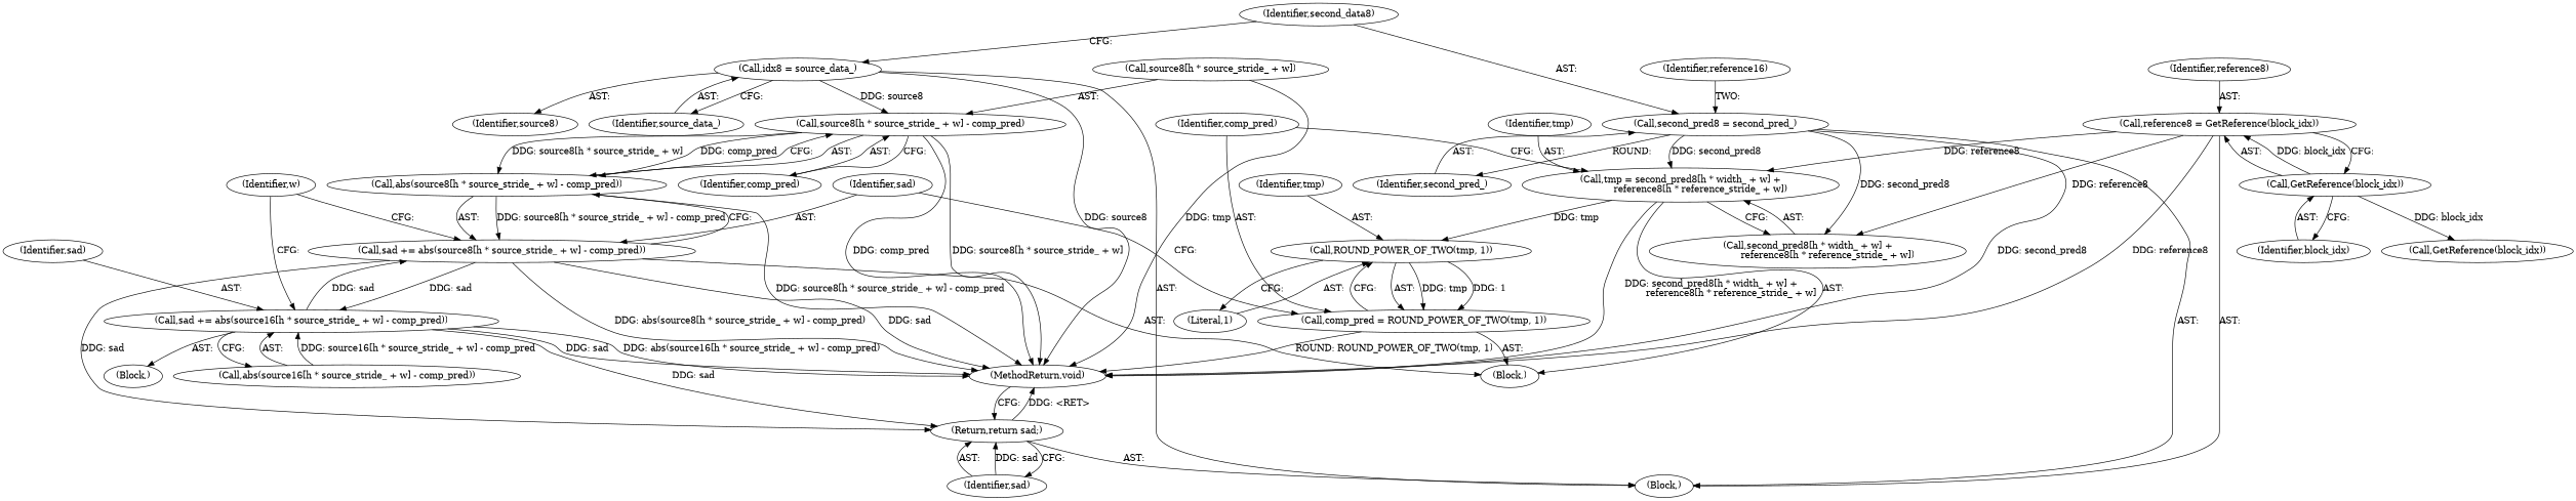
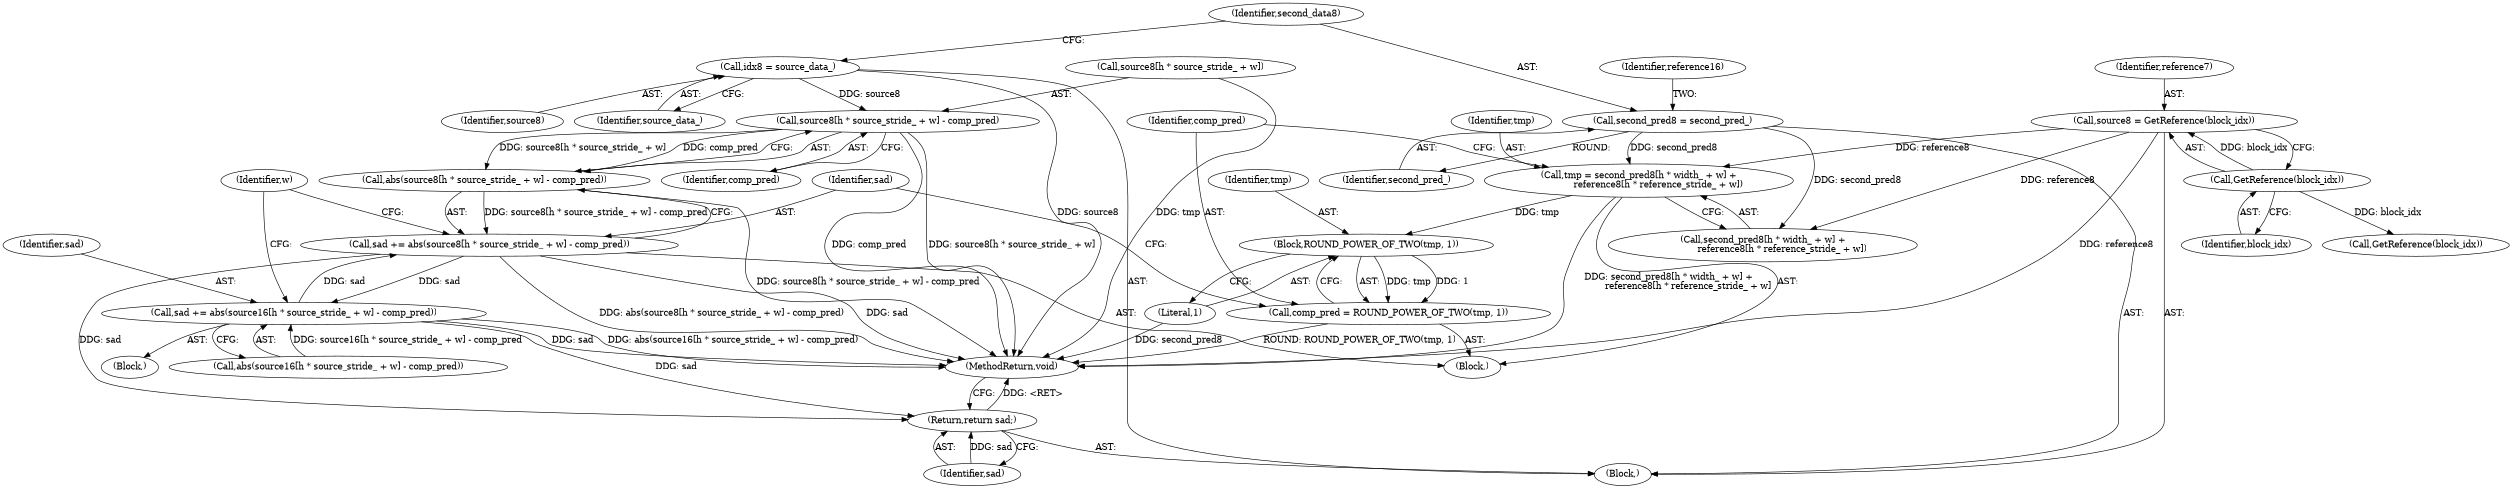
  digraph {
    n1 [label="(Call,source8[h * source_stride_ + w] - comp_pred)"]
    n2 [label="(Call,abs(source8[h * source_stride_ + w] - comp_pred))"]
    n3 [label="(MethodReturn,void)"]
    n4 [label="(Identifier,comp_pred)"]
    n5 [label="(Call,sad += abs(source8[h * source_stride_ + w] - comp_pred))"]
    n6 [label="(Return,return sad;)"]
    n7 [label="(Call,idx8 = source_data_)"]
    n8 [label="(Identifier,source_data_)"]
    n9 [label="(Block,)"]
    n10 [label="(Call,comp_pred = ROUND_POWER_OF_TWO(tmp, 1))"]
-   n11 [label="(Call,ROUND_POWER_OF_TWO(tmp, 1))"]
+   n11 [label="(Block,ROUND_POWER_OF_TWO(tmp, 1))"]
    n12 [label="(Block,)"]
    n13 [label="(Literal,1)"]
    n14 [label="(Call,tmp = second_pred8[h * width_ + w] +\n              reference8[h * reference_stride_ + w])"]
    n15 [label="(Call,second_pred8[h * width_ + w] +\n              reference8[h * reference_stride_ + w])"]
    n16 [label="(Call,second_pred8 = second_pred_)"]
    n17 [label="(Identifier,second_pred_)"]
-   n18 [label="(Call,reference8 = GetReference(block_idx))"]
+   n18 [label="(Call,source8 = GetReference(block_idx))"]
    n19 [label="(Call,GetReference(block_idx))"]
    n20 [label="(Call,GetReference(block_idx))"]
    n21 [label="(Identifier,block_idx)"]
    n22 [label="(Call,sad += abs(source16[h * source_stride_ + w] - comp_pred))"]
    n23 [label="(Call,abs(source16[h * source_stride_ + w] - comp_pred))"]
    n24 [label="(Block,)"]
    n25 [label="(Identifier,sad)"]
    n26 [label="(Identifier,source8)"]
-   n27 [label="(Identifier,reference8)"]
+   n27 [label="(Identifier,reference7)"]
    n28 [label="(Identifier,sad)"]
    n29 [label="(Identifier,comp_pred)"]
    n30 [label="(Identifier,sad)"]
    n31 [label="(Identifier,tmp)"]
    n32 [label="(Identifier,reference16)"]
    n33 [label="(Identifier,tmp)"]
    n34 [label="(Call,source8[h * source_stride_ + w])"]
    n35 [label="(Identifier,w)"]
    n36 [label="(Identifier,second_data8)"]
    n1 -> n2 [label="AST: "]
    n1 -> n2 [label="DDG: source8[h * source_stride_ + w]"]
    n1 -> n2 [label="DDG: comp_pred"]
    n1 -> n3 [label="DDG: comp_pred"]
    n1 -> n3 [label="DDG: source8[h * source_stride_ + w]"]
    n1 -> n4 [label="CFG: "]
    n2 -> n1 [label="CFG: "]
    n2 -> n3 [label="DDG: source8[h * source_stride_ + w] - comp_pred"]
    n2 -> n5 [label="AST: "]
    n2 -> n5 [label="DDG: source8[h * source_stride_ + w] - comp_pred"]
    n3 -> n6 [label="CFG: "]
    n4 -> n1 [label="AST: "]
    n5 -> n2 [label="CFG: "]
    n5 -> n3 [label="DDG: abs(source8[h * source_stride_ + w] - comp_pred)"]
    n5 -> n3 [label="DDG: sad"]
    n5 -> n6 [label="DDG: sad"]
    n5 -> n12 [label="AST: "]
    n5 -> n22 [label="DDG: sad"]
    n6 -> n3 [label="DDG: <RET>"]
    n6 -> n9 [label="AST: "]
    n6 -> n25 [label="CFG: "]
    n7 -> n1 [label="DDG: source8"]
    n7 -> n3 [label="DDG: source8"]
    n7 -> n8 [label="CFG: "]
    n7 -> n9 [label="AST: "]
    n8 -> n7 [label="AST: "]
    n10 -> n3 [label="ROUND: ROUND_POWER_OF_TWO(tmp, 1)"]
    n10 -> n11 [label="CFG: "]
    n10 -> n12 [label="AST: "]
    n11 -> n10 [label="AST: "]
    n11 -> n10 [label="DDG: tmp"]
    n11 -> n10 [label="DDG: 1"]
    n11 -> n13 [label="CFG: "]
    n13 -> n11 [label="AST: "]
    n14 -> n3 [label="DDG: second_pred8[h * width_ + w] +\n              reference8[h * reference_stride_ + w]"]
    n14 -> n11 [label="DDG: tmp"]
    n14 -> n12 [label="AST: "]
    n14 -> n15 [label="CFG: "]
    n15 -> n14 [label="AST: "]
-   n16 -> n3 [label="DDG: second_pred8"]
+   n13 -> n3 [label="DDG: second_pred8"]
    n16 -> n9 [label="AST: "]
    n16 -> n14 [label="DDG: second_pred8"]
    n16 -> n15 [label="DDG: second_pred8"]
    n16 -> n17 [label="ROUND: "]
    n17 -> n16 [label="AST: "]
    n18 -> n3 [label="DDG: reference8"]
    n18 -> n9 [label="AST: "]
    n18 -> n14 [label="DDG: reference8"]
    n18 -> n15 [label="DDG: reference8"]
    n18 -> n19 [label="CFG: "]
    n19 -> n18 [label="AST: "]
    n19 -> n18 [label="DDG: block_idx"]
    n19 -> n20 [label="DDG: block_idx"]
    n19 -> n21 [label="CFG: "]
    n21 -> n19 [label="AST: "]
    n22 -> n3 [label="DDG: sad"]
    n22 -> n3 [label="DDG: abs(source16[h * source_stride_ + w] - comp_pred)"]
    n22 -> n5 [label="DDG: sad"]
    n22 -> n6 [label="DDG: sad"]
    n22 -> n23 [label="CFG: "]
    n22 -> n24 [label="AST: "]
    n23 -> n22 [label="AST: "]
    n23 -> n22 [label="DDG: source16[h * source_stride_ + w] - comp_pred"]
    n25 -> n6 [label="AST: "]
    n25 -> n6 [label="DDG: sad"]
-   n7 -> n26 [label="AST: "]
+   n26 -> n7 [label="AST: "]
    n27 -> n18 [label="AST: "]
    n28 -> n5 [label="AST: "]
    n28 -> n10 [label="CFG: "]
    n29 -> n10 [label="AST: "]
    n29 -> n14 [label="CFG: "]
    n30 -> n22 [label="AST: "]
    n31 -> n14 [label="AST: "]
    n32 -> n16 [label="TWO: "]
    n33 -> n11 [label="AST: "]
    n34 -> n1 [label="AST: "]
    n34 -> n3 [label="DDG: tmp"]
    n35 -> n5 [label="CFG: "]
    n35 -> n22 [label="CFG: "]
    n36 -> n7 [label="CFG: "]
    n36 -> n16 [label="AST: "]
  }
